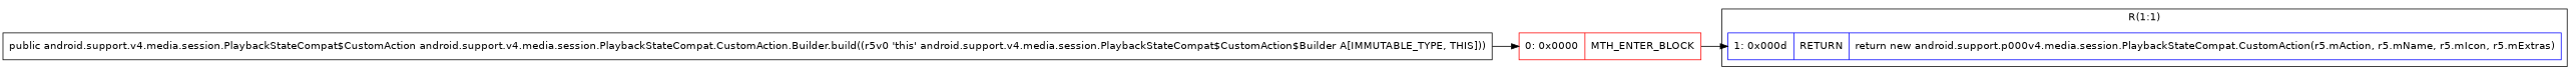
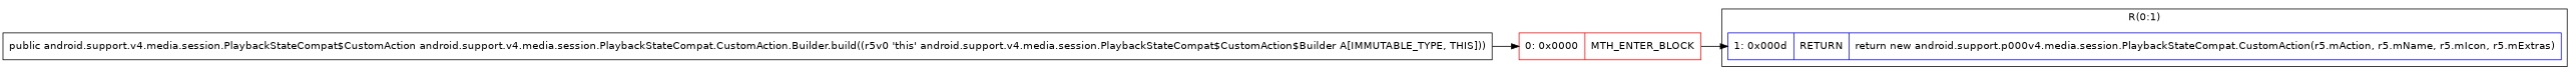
  digraph {
    rankdir=LR
    fontname="DejaVu Sans"
    node [shape=record fontname="DejaVu Sans"]
    edge [fontname="DejaVu Sans"]
    n1 [color=blue label="{1\:\ 0x000d|RETURN\l|return new android.support.p000v4.media.session.PlaybackStateCompat.CustomAction(r5.mAction, r5.mName, r5.mIcon, r5.mExtras)\l}"]
    n2 [color=red label="{0\:\ 0x0000|MTH_ENTER_BLOCK\l}"]
    n3 [label="{public android.support.v4.media.session.PlaybackStateCompat$CustomAction android.support.v4.media.session.PlaybackStateCompat.CustomAction.Builder.build((r5v0 'this' android.support.v4.media.session.PlaybackStateCompat$CustomAction$Builder A[IMMUTABLE_TYPE, THIS])) }"]
    subgraph cluster_1 {
-     label="R(1:1)"
+     label="R(0:1)"
      n1
    }
    n2 -> n1
    n3 -> n2
  }
